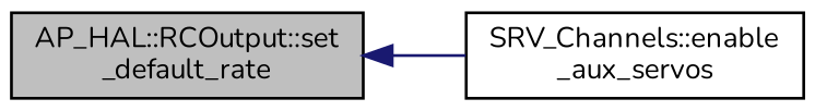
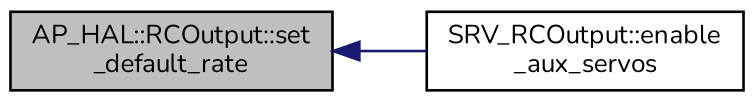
  digraph {
    rankdir=LR
    fontname=Nunito
    node [color=black fontname=Nunito fontsize=10 shape=record style=filled]
    n1 [fillcolor=grey75 fontcolor=black height=0.2 label="AP_HAL::RCOutput::set\l_default_rate" width=0.4]
-   n2 [fillcolor=white height=0.2 label="SRV_Channels::enable\l_aux_servos" width=0.4]
+   n2 [fillcolor=white height=0.2 label="SRV_RCOutput::enable\l_aux_servos" width=0.4]
    n1 -> n2 [color=midnightblue dir=back fontname=Nunito fontsize=10 labelfontname=Helvetica labelfontsize=10 style=solid]
  }
